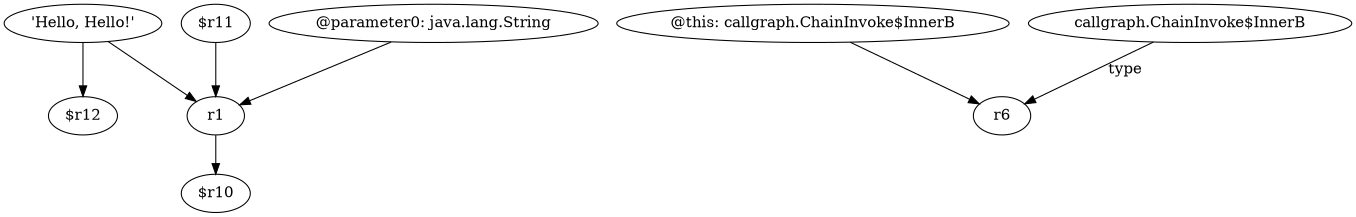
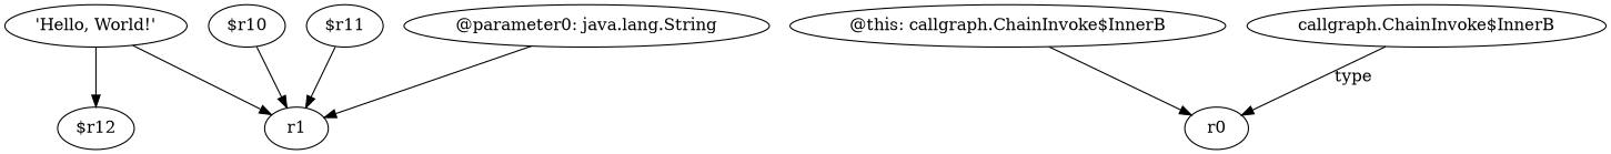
  digraph {
-   n1 [label="'Hello, Hello!'"]
+   n1 [label="'Hello, World!'"]
    n2 [label=r1]
    n3 [label="$r12"]
    n4 [label="$r10"]
    n5 [label="@this: callgraph.ChainInvoke$InnerB"]
-   n6 [label=r6]
+   n6 [label=r0]
    n7 [label="callgraph.ChainInvoke$InnerB"]
    n8 [label="$r11"]
    n9 [label="@parameter0: java.lang.String"]
    n1 -> n2
    n1 -> n3
-   n2 -> n4
+   n4 -> n2
    n5 -> n6
    n7 -> n6 [label=type]
    n8 -> n2
    n9 -> n2
  }
